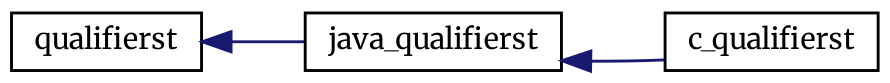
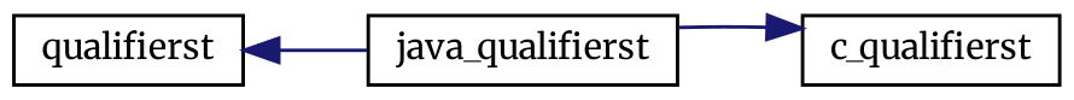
  digraph {
    fontname=Merriweather
    rankdir=LR
    node [color=black fontname=Merriweather fontsize=10 shape=record]
    edge [color=midnightblue dir=back fontname=Merriweather fontsize=10 labelfontname=Helvetica labelfontsize=10 style=solid]
    n1 [height=0.2 label=qualifierst width=0.4]
    n2 [height=0.2 label=java_qualifierst width=0.4]
    n3 [height=0.2 label=c_qualifierst width=0.4]
    n1 -> n2
-   n2 -> n3
+   n3 -> n2
  }
